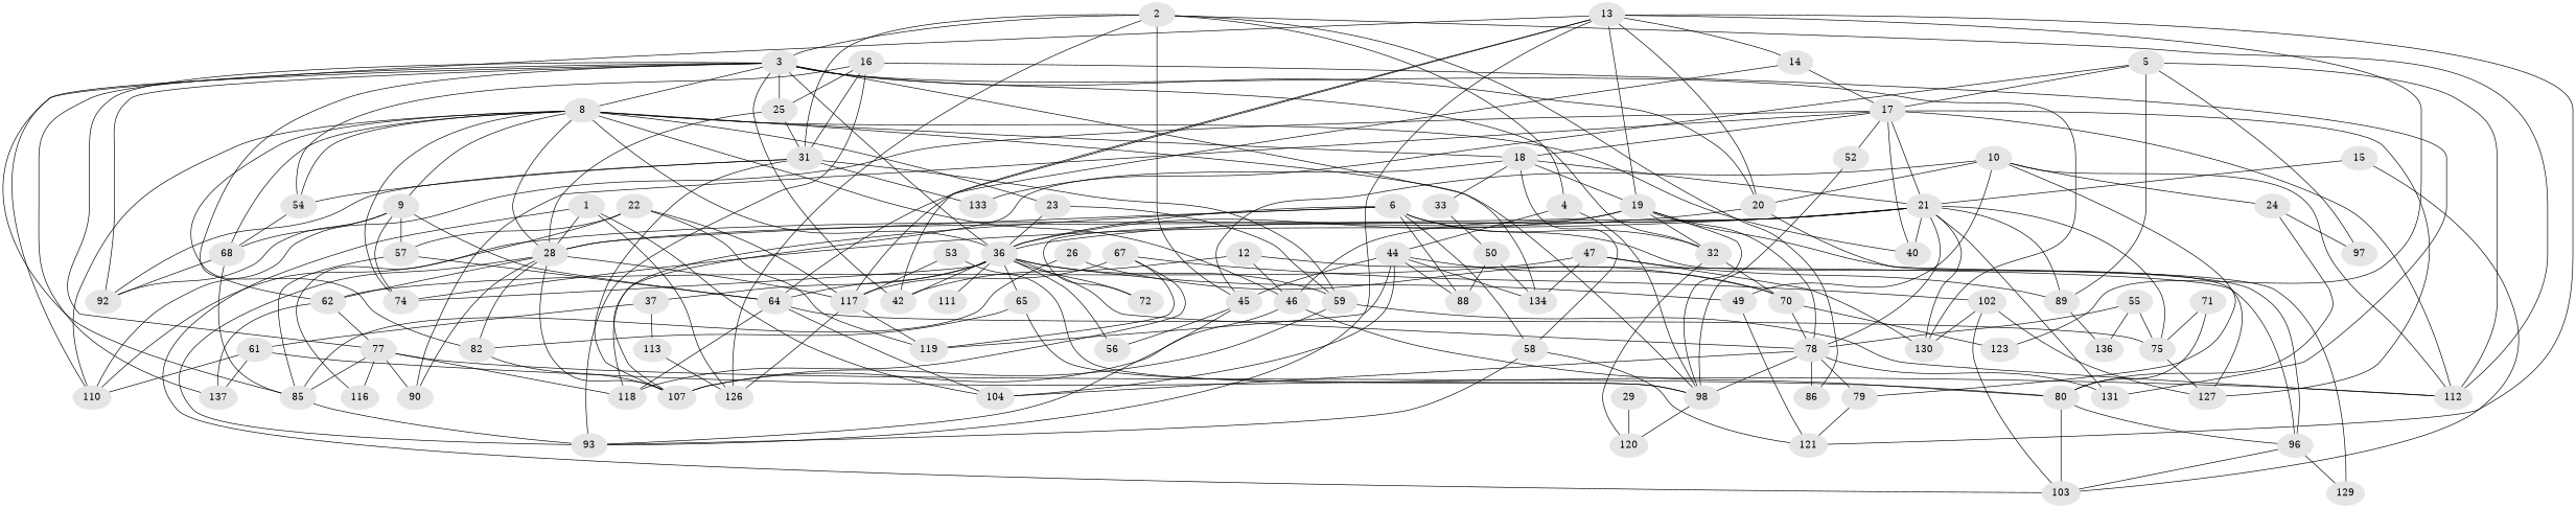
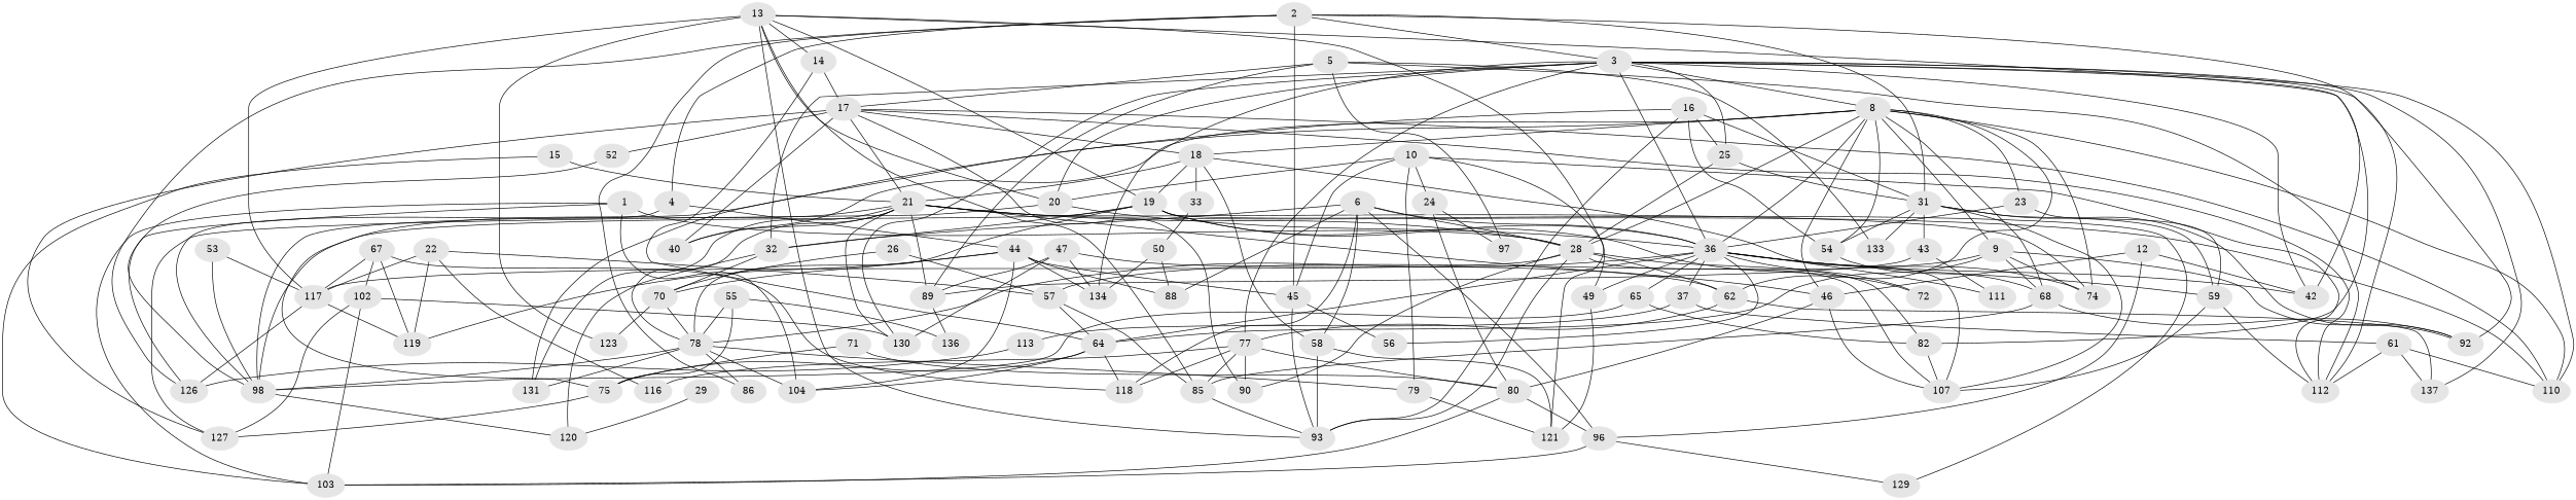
  graph {
    node [color=gray90 style=filled]
    1 [super="+27"]
    28 [super="+39+83+48"]
    103
    104
    126
    82
    62
    93 [super="+114"]
    117
    90
    107
    2 [super="+135"]
    3 [super="+7+95+108"]
    4
    31 [super="+66"]
    45 [super="+87"]
    86
    112 [super="+122"]
    8 [super="+105+11"]
    20
    25 [super="+106"]
    32 [super="+63"]
    36 [super="+51+41"]
    42
    77 [super="+99"]
    92 [super="+109"]
    110 [super="+138"]
    130
    134
    137
    44
    98 [super="+139"]
    17 [super="+125+34+69"]
    14
    64
    133
    54
    59
+   43
    56
    9 [super="+76"]
    18 [super="+132"]
    23
    40
    46 [super="+128"]
    68 [super="+101"]
    74
    127
    70
    120
    49
    72
    78
    37
    65
    111
    118
    85
    116
    80 [super="+94"]
    88
    119
    21 [super="+81+84"]
    52
    5
    89
    97
    136
    6 [super="+60"]
    58
    96
    121
    129
    57
    19 [super="+35"]
    33
    75
    10
    24
    79
    12
    13 [super="+30+38"]
    123
    131
    15
    16
    50
    22
    26
    29
    61
    113
    47
    53
    55
    67
    102
    71
    1 -- 28
    1 -- 103
    1 -- 104
    1 -- 126
    28 -- 82
    28 -- 62
    28 -- 93 [weight=2]
    28 -- 117
    28 -- 90
    28 -- 107
    82 -- 107
    62 -- 77
    62 -- 137
    117 -- 126
    117 -- 119
    2 -- 126
    2 -- 3
    2 -- 4
    2 -- 31
    2 -- 45
    2 -- 86
    2 -- 112
    3 -- 82
    3 -- 8
    3 -- 20
    3 -- 25
    3 -- 32 [weight=2]
    3 -- 36
    3 -- 42
    3 -- 77
    3 -- 92
    3 -- 110
    3 -- 130
    3 -- 134
    3 -- 137
    4 -- 44
    4 -- 98
    31 -- 107
    31 -- 92
    31 -- 133
    31 -- 54
    31 -- 59
+   31 -- 43
    45 -- 93
    45 -- 56
    8 -- 28
    8 -- 62
    8 -- 36
    8 -- 110
    8 -- 98
    8 -- 54
    8 -- 9
    8 -- 18
    8 -- 23
    8 -- 40
    8 -- 46
    8 -- 68
    8 -- 74
    20 -- 36
    20 -- 127
    25 -- 28
    25 -- 31
    32 -- 70
    32 -- 120
    36 -- 42
    36 -- 64
    36 -- 59
    36 -- 56
    36 -- 74
    36 -- 49
    36 -- 72
    36 -- 78
    36 -- 37
    36 -- 65
    36 -- 111
    77 -- 90
    77 -- 118
    77 -- 85
    77 -- 116
    77 -- 80
    44 -- 104
    44 -- 45
    44 -- 134
    44 -- 70
    44 -- 88
    44 -- 119
    98 -- 120
    17 -- 90
    17 -- 112
    17 -- 110
    17 -- 18
    17 -- 40
    17 -- 127
    17 -- 21 [weight=2]
    17 -- 52
    14 -- 17
    14 -- 64
    64 -- 104
    64 -- 118
    64 -- 75
    54 -- 68
    59 -- 107
    59 -- 112
+   43 -- 111
+   43 -- 89
    9 -- 92
    9 -- 64
    9 -- 68
    9 -- 74
    9 -- 57
    18 -- 107
    18 -- 21
    18 -- 58
    18 -- 19
    18 -- 33
    23 -- 36
    23 -- 59
    46 -- 107
    46 -- 80
    68 -- 92
    68 -- 85
    70 -- 78
    70 -- 123
    49 -- 121
    78 -- 104
    78 -- 86
    78 -- 98
    78 -- 79
    78 -- 131
    37 -- 61
    37 -- 113
    65 -- 82
    65 -- 98
    85 -- 93
    80 -- 103
    80 -- 96
    21 -- 28
    21 -- 110
    21 -- 130
    21 -- 40
    21 -- 46
    21 -- 74
    21 -- 78
    21 -- 89
    21 -- 75
    21 -- 131
    52 -- 98
    5 -- 112
    5 -- 17
    5 -- 133
    5 -- 89
    5 -- 97
    89 -- 136
    6 -- 28
    6 -- 32
    6 -- 36
    6 -- 118
    6 -- 88
    6 -- 58
    6 -- 96
    58 -- 93
    58 -- 121
    96 -- 103
    96 -- 129
    57 -- 64
    57 -- 85
    19 -- 32
    19 -- 36 [weight=2]
    19 -- 98
    19 -- 72
    19 -- 78
    19 -- 129
    33 -- 50
    75 -- 127
    10 -- 45
    10 -- 112
    10 -- 20
    10 -- 49
    10 -- 24
    10 -- 79
    24 -- 80
    24 -- 97
    79 -- 121
    12 -- 42
    12 -- 46
    12 -- 96
    13 -- 93
    13 -- 117
    13 -- 20
    13 -- 42
    13 -- 14
    13 -- 85
    13 -- 121
    13 -- 19
    13 -- 123
    15 -- 103
    15 -- 21
    16 -- 93
    16 -- 31
    16 -- 25
    16 -- 54
    16 -- 131
    50 -- 134
    50 -- 88
    22 -- 117
    22 -- 116
    22 -- 119
    22 -- 57
    26 -- 70
-   26 -- 85
+   26 -- 57
    29 -- 120
    61 -- 112
    61 -- 110
    61 -- 137
    113 -- 126
    47 -- 62
    47 -- 130
    47 -- 134
    47 -- 89
    53 -- 117
    53 -- 98
    55 -- 78
    55 -- 136
    55 -- 75
    67 -- 117
    67 -- 118
    67 -- 119
    67 -- 102
    102 -- 103
    102 -- 130
    102 -- 127
    71 -- 80
    71 -- 75
  }
